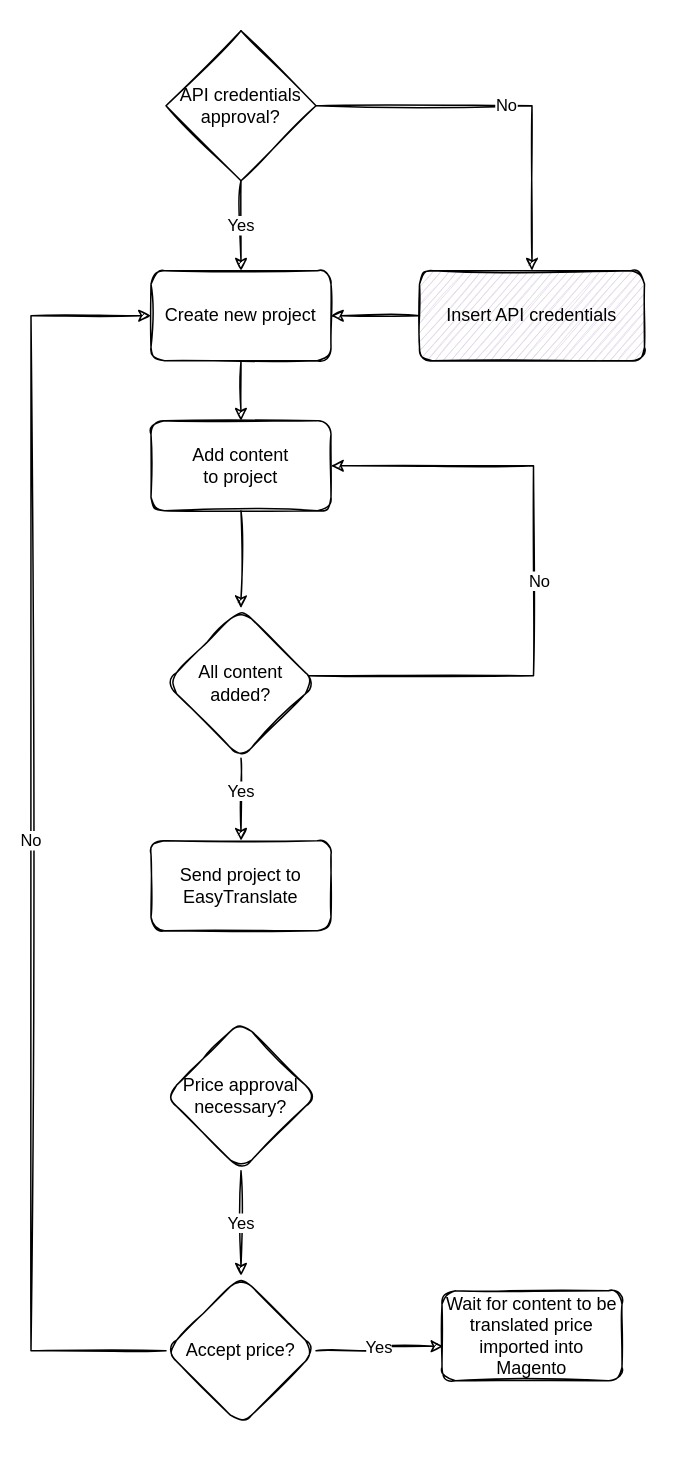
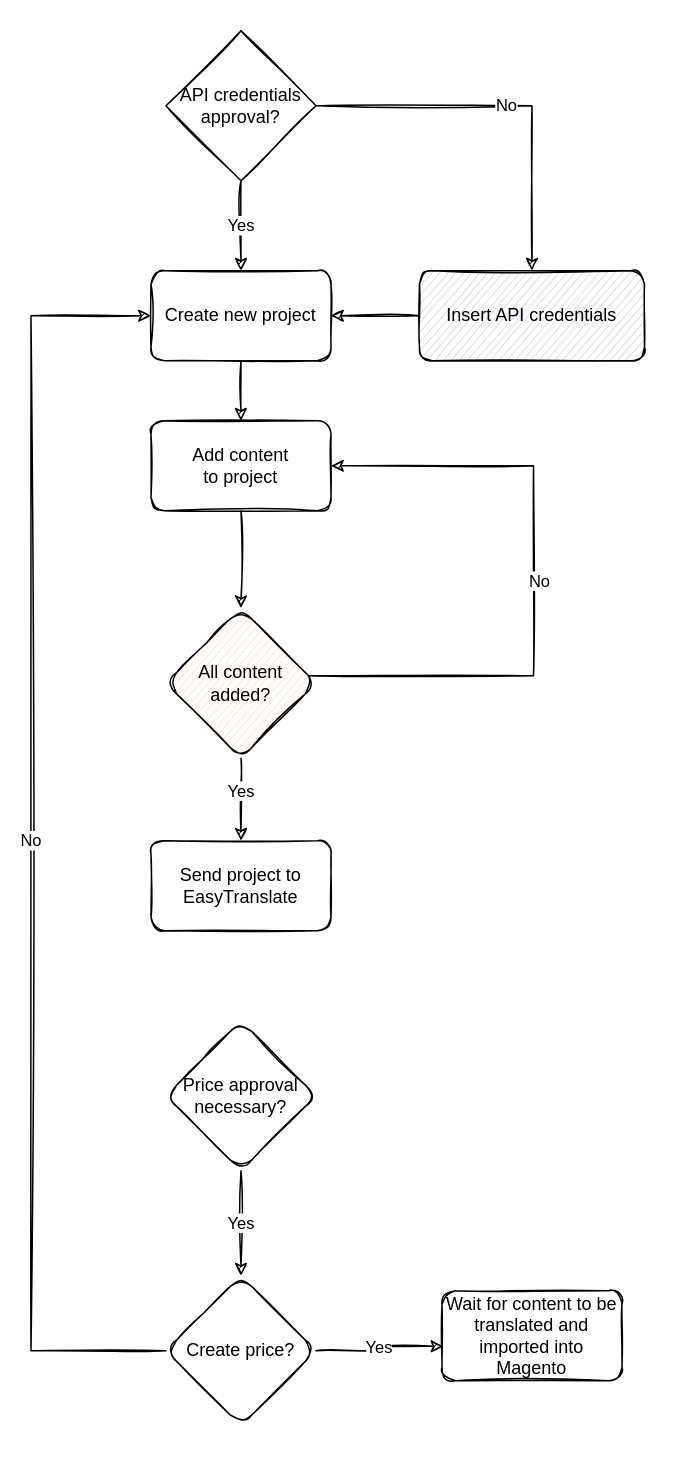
  <mxCell id="0" />
  <mxCell id="1" parent="0" />
  <mxCell id="2" value="" style="edgeStyle=orthogonalEdgeStyle;rounded=0;sketch=1;orthogonalLoop=1;jettySize=auto;html=1;" edge="1" parent="1" source="3" target="8"><mxGeometry relative="1" as="geometry" /></mxCell>
  <mxCell id="3" value="Insert API credentials" style="rounded=1;whiteSpace=wrap;html=1;shadow=0;glass=0;sketch=1;fillColor=#e1d5e7;" vertex="1" parent="1"><mxGeometry x="279" y="180" width="150" height="60" as="geometry" /></mxCell>
  <mxCell id="4" value="No" style="edgeStyle=orthogonalEdgeStyle;rounded=0;sketch=1;orthogonalLoop=1;jettySize=auto;html=1;entryX=0.5;entryY=0;entryDx=0;entryDy=0;" edge="1" parent="1" source="6" target="3"><mxGeometry relative="1" as="geometry" /></mxCell>
  <mxCell id="5" value="Yes" style="edgeStyle=orthogonalEdgeStyle;rounded=0;sketch=1;orthogonalLoop=1;jettySize=auto;html=1;" edge="1" parent="1" source="6" target="8"><mxGeometry relative="1" as="geometry" /></mxCell>
  <mxCell id="6" value="API credentials approval?" style="rhombus;whiteSpace=wrap;html=1;shadow=0;glass=0;sketch=1;aspect=fixed;" vertex="1" parent="1"><mxGeometry x="110" width="100" height="100" as="geometry" y="20" /></mxCell>
  <mxCell id="7" value="" style="edgeStyle=orthogonalEdgeStyle;rounded=0;sketch=1;orthogonalLoop=1;jettySize=auto;html=1;" edge="1" parent="1" source="8" target="10"><mxGeometry relative="1" as="geometry" /></mxCell>
  <mxCell id="8" value="Create new project" style="whiteSpace=wrap;html=1;shadow=0;glass=0;sketch=1;rounded=1;" vertex="1" parent="1"><mxGeometry x="100" y="180" width="120" height="60" as="geometry" /></mxCell>
  <mxCell id="9" value="" style="edgeStyle=orthogonalEdgeStyle;rounded=0;sketch=1;orthogonalLoop=1;jettySize=auto;html=1;" edge="1" parent="1" source="10" target="15"><mxGeometry relative="1" as="geometry" /></mxCell>
  <mxCell id="10" value="Add content&lt;br&gt;to project" style="whiteSpace=wrap;html=1;rounded=1;shadow=0;glass=0;sketch=1;" vertex="1" parent="1"><mxGeometry x="100" y="280" width="120" height="60" as="geometry" /></mxCell>
  <mxCell id="11" style="edgeStyle=orthogonalEdgeStyle;rounded=0;sketch=1;orthogonalLoop=1;jettySize=auto;html=1;entryX=1;entryY=0.5;entryDx=0;entryDy=0;" edge="1" parent="1" source="15" target="10"><mxGeometry relative="1" as="geometry"><Array as="points"><mxPoint x="355" y="450" /><mxPoint x="355" y="310" /></Array></mxGeometry></mxCell>
  <mxCell id="12" value="No" style="edgeLabel;html=1;align=center;verticalAlign=middle;resizable=0;points=[];" vertex="1" connectable="0" parent="11"><mxGeometry x="0.007" y="-3" relative="1" as="geometry"><mxPoint as="offset" /></mxGeometry></mxCell>
  <mxCell id="13" value="" style="edgeStyle=orthogonalEdgeStyle;rounded=0;sketch=1;orthogonalLoop=1;jettySize=auto;html=1;" edge="1" parent="1" source="15" target="16"><mxGeometry relative="1" as="geometry" /></mxCell>
  <mxCell id="14" value="Yes" style="edgeLabel;html=1;align=center;verticalAlign=middle;resizable=0;points=[];" vertex="1" connectable="0" parent="13"><mxGeometry x="-0.244" y="-1" relative="1" as="geometry"><mxPoint as="offset" /></mxGeometry></mxCell>
- <mxCell id="15" value="All content added?" style="rhombus;whiteSpace=wrap;html=1;rounded=1;shadow=0;glass=0;sketch=1;aspect=fixed;" vertex="1" parent="1"><mxGeometry x="110" y="405" width="100" height="100" as="geometry" /></mxCell>
+ <mxCell id="15" value="All content added?" style="rhombus;whiteSpace=wrap;html=1;rounded=1;shadow=0;glass=0;sketch=1;aspect=fixed;fillColor=#ffe6cc;" vertex="1" parent="1"><mxGeometry x="110" y="405" width="100" height="100" as="geometry" /></mxCell>
  <mxCell id="16" value="Send project to EasyTranslate" style="whiteSpace=wrap;html=1;rounded=1;shadow=0;glass=0;sketch=1;" vertex="1" parent="1"><mxGeometry x="100" y="560" width="120" height="60" as="geometry" /></mxCell>
  <mxCell id="17" value="Yes" style="edgeStyle=orthogonalEdgeStyle;rounded=0;sketch=1;orthogonalLoop=1;jettySize=auto;html=1;" edge="1" parent="1" source="18" target="22"><mxGeometry relative="1" as="geometry" /></mxCell>
  <mxCell id="18" value="Price approval necessary?" style="rhombus;whiteSpace=wrap;html=1;rounded=1;shadow=0;glass=0;sketch=1;aspect=fixed;" vertex="1" parent="1"><mxGeometry x="110" y="680" width="100" height="100" as="geometry" /></mxCell>
- <mxCell id="19" value="Wait for content to be translated price imported into Magento" style="whiteSpace=wrap;html=1;rounded=1;shadow=0;glass=0;sketch=1;" vertex="1" parent="1"><mxGeometry x="294" y="860" width="120" height="60" as="geometry" /></mxCell>
+ <mxCell id="19" value="Wait for content to be translated and imported into Magento" style="whiteSpace=wrap;html=1;rounded=1;shadow=0;glass=0;sketch=1;" vertex="1" parent="1"><mxGeometry x="294" y="860" width="120" height="60" as="geometry" /></mxCell>
  <mxCell id="20" value="Yes" style="edgeStyle=orthogonalEdgeStyle;rounded=0;sketch=1;orthogonalLoop=1;jettySize=auto;html=1;entryX=0.008;entryY=0.617;entryDx=0;entryDy=0;entryPerimeter=0;" edge="1" parent="1" source="22" target="19"><mxGeometry relative="1" as="geometry" /></mxCell>
  <mxCell id="21" value="No" style="edgeStyle=orthogonalEdgeStyle;rounded=0;sketch=1;orthogonalLoop=1;jettySize=auto;html=1;entryX=0;entryY=0.5;entryDx=0;entryDy=0;exitX=0;exitY=0.5;exitDx=0;exitDy=0;" edge="1" parent="1" source="22" target="8"><mxGeometry relative="1" as="geometry"><Array as="points"><mxPoint x="20" y="900" /><mxPoint x="20" y="210" /></Array></mxGeometry></mxCell>
- <mxCell id="22" value="Accept price?" style="rhombus;whiteSpace=wrap;html=1;rounded=1;shadow=0;glass=0;sketch=1;aspect=fixed;" vertex="1" parent="1"><mxGeometry x="110" y="850" width="100" height="100" as="geometry" /></mxCell>
+ <mxCell id="22" value="Create price?" style="rhombus;whiteSpace=wrap;html=1;rounded=1;shadow=0;glass=0;sketch=1;aspect=fixed;" vertex="1" parent="1"><mxGeometry x="110" y="850" width="100" height="100" as="geometry" /></mxCell>
